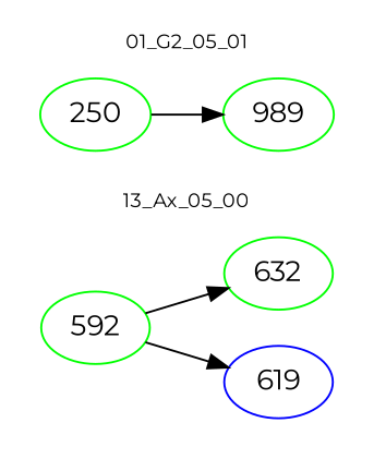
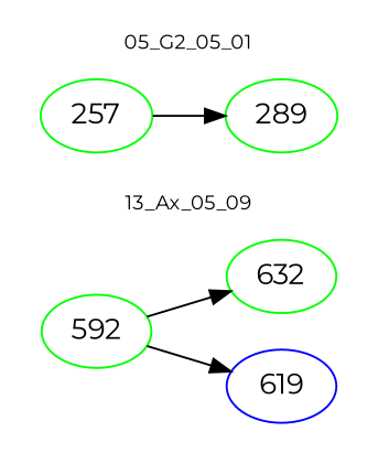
  digraph {
    fontname=Montserrat
    rankdir=LR
    node [color=green fontname=Montserrat]
    edge [color=black fontname=Montserrat]
    n1 [color=blue label=619]
    n2 [label=592]
    n3 [label=632]
-   n4 [label=250]
-   n5 [label=989]
+   n4 [label=257]
+   n5 [label=289]
    subgraph cluster_1 {
      color=white
      fontsize=10
-     label="13_Ax_05_00"
+     label="13_Ax_05_09"
      n1
      n2
      n3
    }
    subgraph cluster_2 {
      color=white
      fontsize=10
-     label="01_G2_05_01"
+     label="05_G2_05_01"
      n4
      n5
    }
    n2 -> n1
    n2 -> n3
    n4 -> n5
  }
